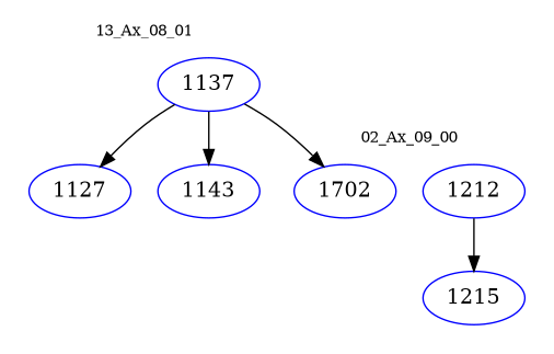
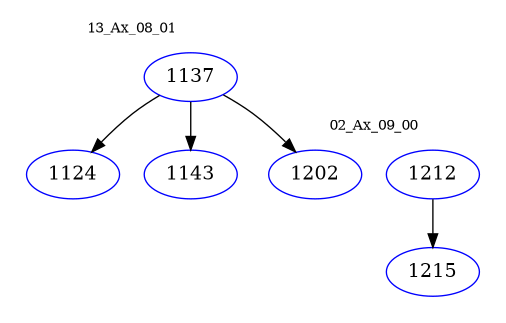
  digraph {
    node [color=blue]
    edge [color=black]
    n1 [label=1212]
-   n2 [label=1702]
+   n2 [label=1202]
    n3 [label=1215]
    n4 [label=1137]
-   n5 [label=1127]
+   n5 [label=1124]
    n6 [label=1143]
    subgraph cluster_1 {
      color=white
      fontsize=10
      label="02_Ax_09_00"
      n1
      n2
      n3
    }
    subgraph cluster_2 {
      color=white
      fontsize=10
      label="13_Ax_08_01"
      n4
      n5
      n6
    }
    n1 -> n3
    n4 -> n2
    n4 -> n5
    n4 -> n6
  }
